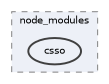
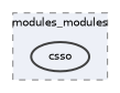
  digraph {
    compound=true
    n1 [color=grey25 fillcolor="#edf0f7" fontname=Helvetica fontsize=10 height=0.2 label=csso shape=ellipse style="filled,bold" width=0.4]
    subgraph cluster_1 {
      bgcolor="#edf0f7"
      fontname=Helvetica
      fontsize=10
-     label=node_modules
+     label=modules_modules
      pencolor=grey50
      style="filled,dashed"
      n1
    }
  }
